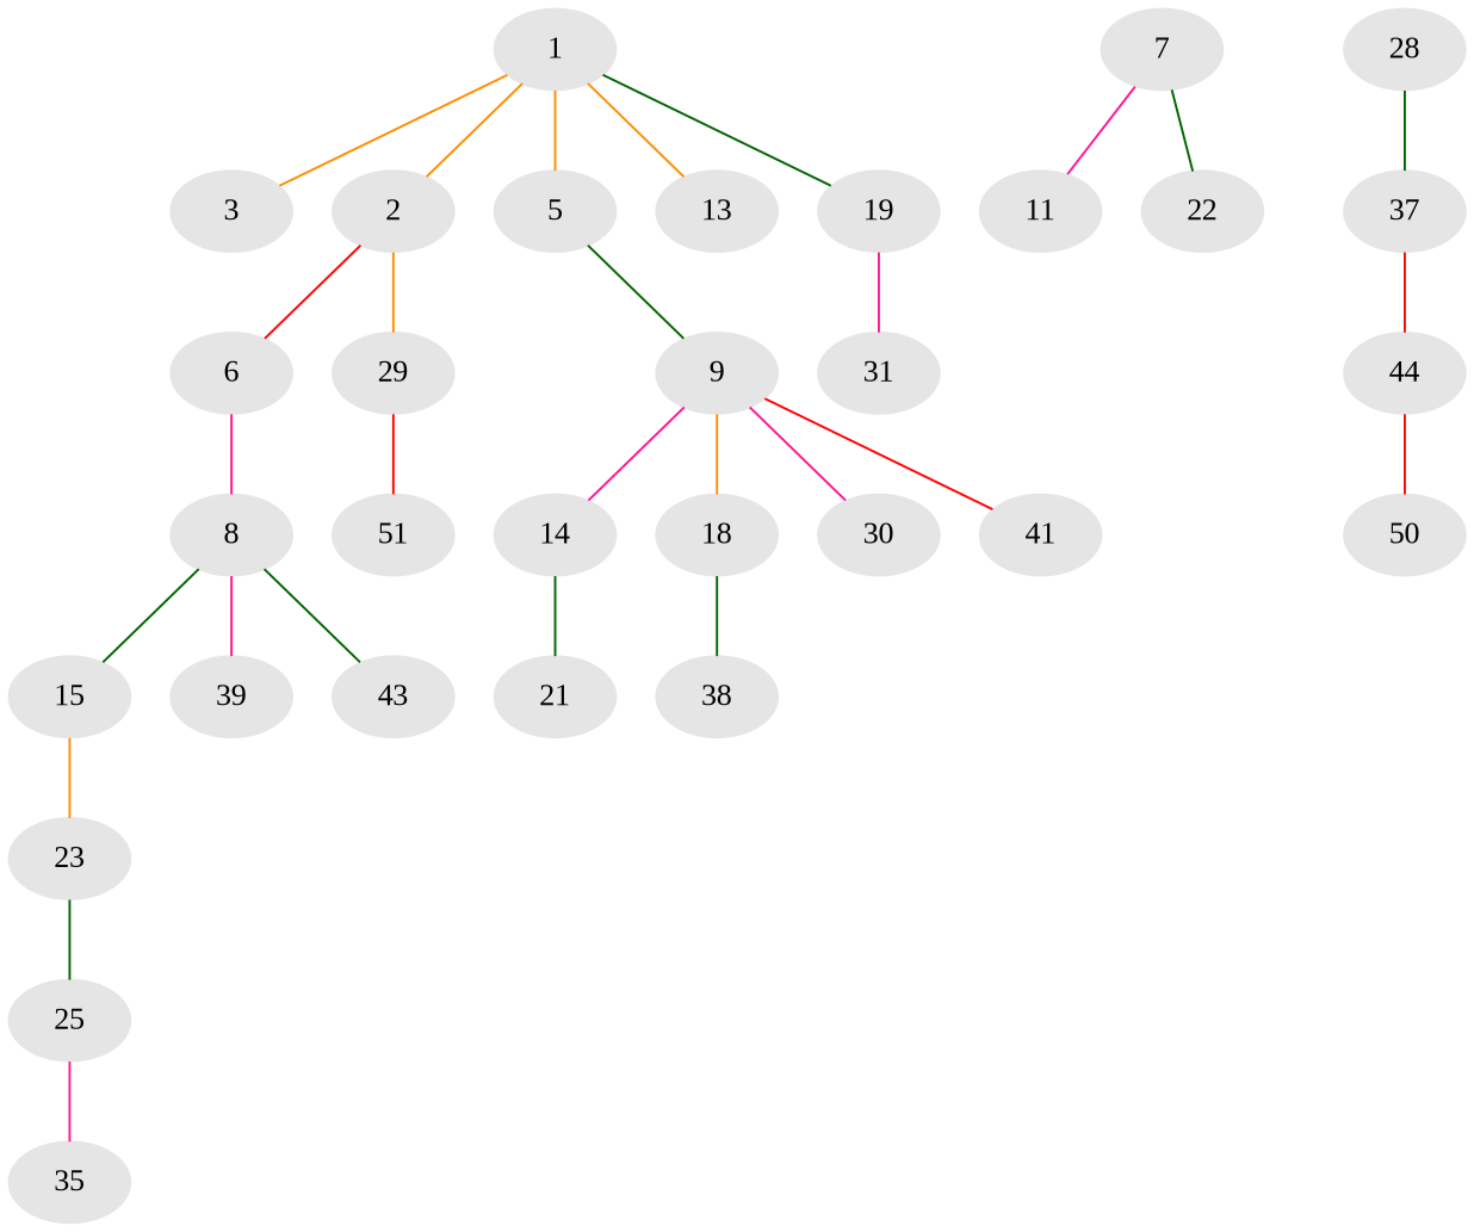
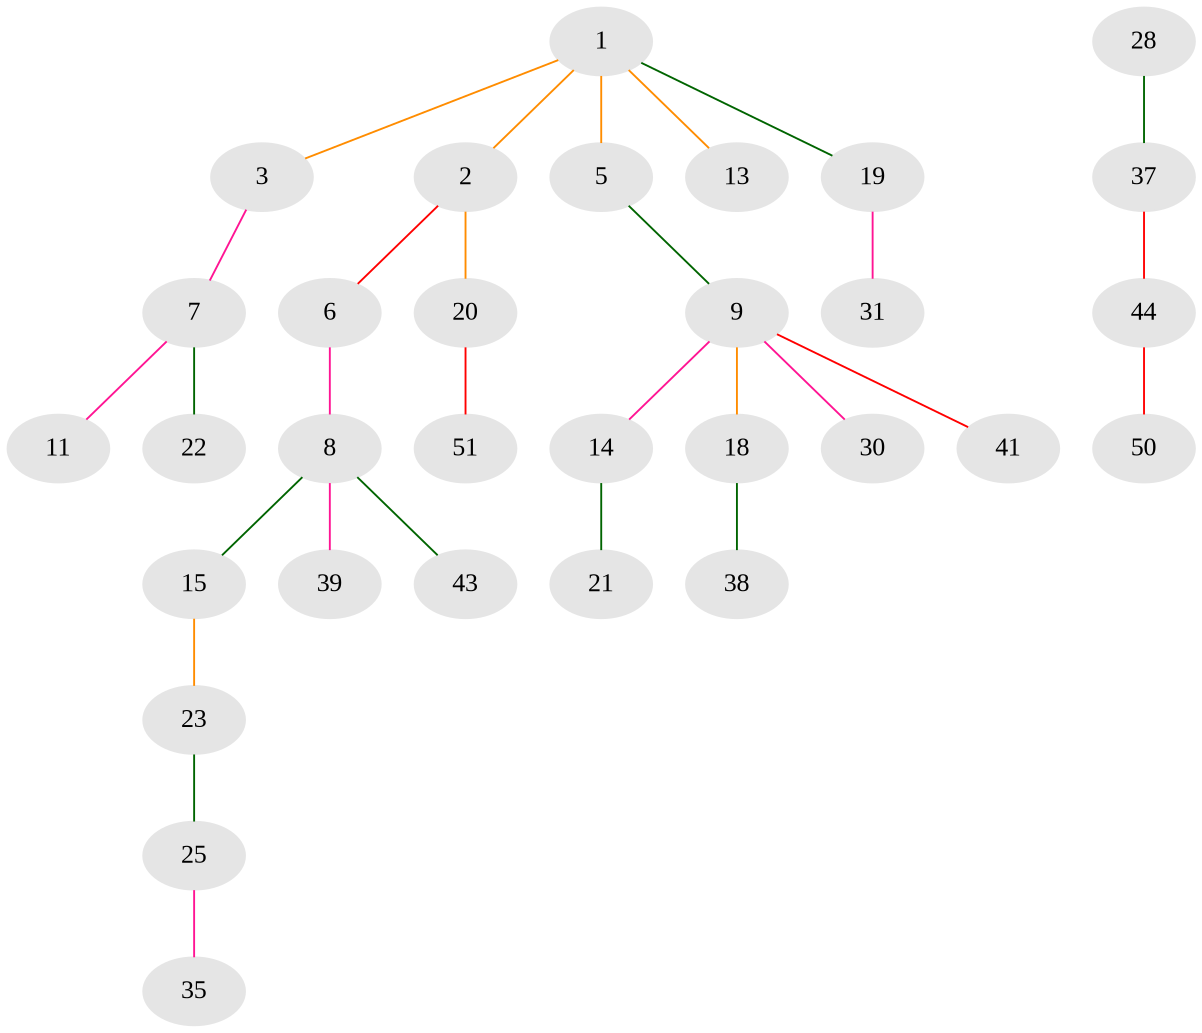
  graph {
    fontname="Liberation Serif"
    node [color=gray90 fontname="Liberation Serif" style=filled]
    edge [color=darkgreen fontname="Liberation Serif"]
    1 [super="+2"]
    3
    n3 [label=2 super="+10"]
    5 [super="+32"]
    13 [super="+24"]
    19 [super="+45"]
    7 [super="+47"]
    6
-   20 [super="+33" label=29]
+   20 [super="+33"]
    9 [super="+12"]
    31 [super="+46"]
    11 [super="+36"]
    22 [super="+27"]
    8 [super="+16"]
    51
    14
    18
    30 [super="+49"]
    41
    15 [super="+17"]
    39
    43
    23 [super="+42"]
    21 [super="+26"]
    38 [super="+40"]
    25 [super="+29"]
    28 [super="+34"]
    37
    35
    44 [super="+48"]
    50
    1 -- 3 [color=darkorange]
    1 -- n3 [color=darkorange]
    1 -- 5 [color=darkorange]
    1 -- 13 [color=darkorange]
    1 -- 19
+   3 -- 7 [color=deeppink]
    n3 -- 6 [color=red]
    n3 -- 20 [color=darkorange]
    5 -- 9
    19 -- 31 [color=deeppink]
    7 -- 11 [color=deeppink]
    7 -- 22
    6 -- 8 [color=deeppink]
    20 -- 51 [color=red]
    9 -- 14 [color=deeppink]
    9 -- 18 [color=darkorange]
    9 -- 30 [color=deeppink]
    9 -- 41 [color=red]
    8 -- 15
    8 -- 39 [color=deeppink]
    8 -- 43
    14 -- 21
    18 -- 38
    15 -- 23 [color=darkorange]
    23 -- 25
    25 -- 35 [color=deeppink]
    28 -- 37
    37 -- 44 [color=red]
    44 -- 50 [color=red]
  }
